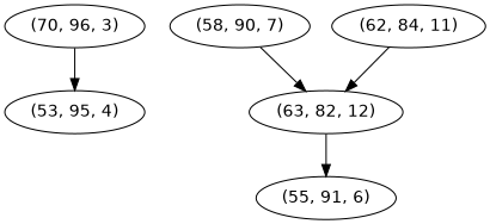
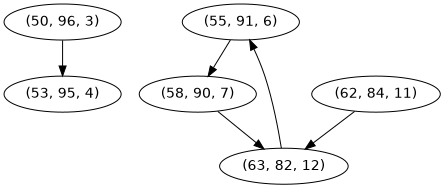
  digraph {
    fontname="DejaVu Sans"
    node [fontname="DejaVu Sans"]
    edge [fontname="DejaVu Sans"]
-   "(50, 96, 3)" [label="(70, 96, 3)"]
+   "(50, 96, 3)"
    "(53, 95, 4)"
    "(55, 91, 6)"
    "(58, 90, 7)"
    "(63, 82, 12)"
    "(62, 84, 11)"
    "(50, 96, 3)" -> "(53, 95, 4)"
+   "(55, 91, 6)" -> "(58, 90, 7)"
    "(58, 90, 7)" -> "(63, 82, 12)"
    "(63, 82, 12)" -> "(55, 91, 6)"
    "(62, 84, 11)" -> "(63, 82, 12)"
  }
